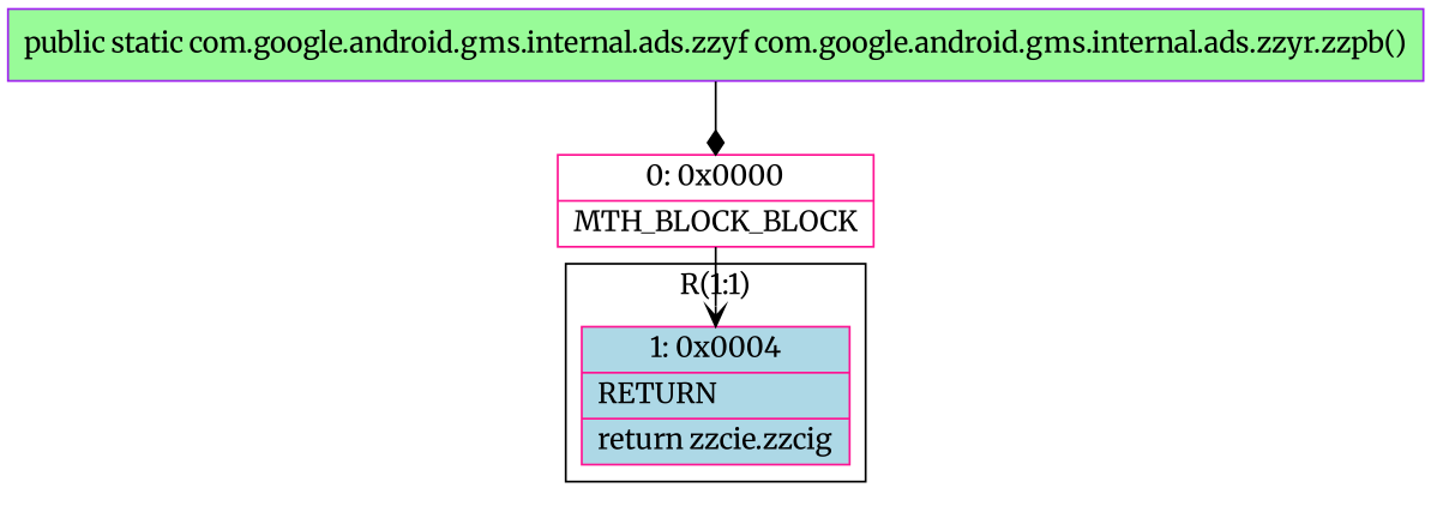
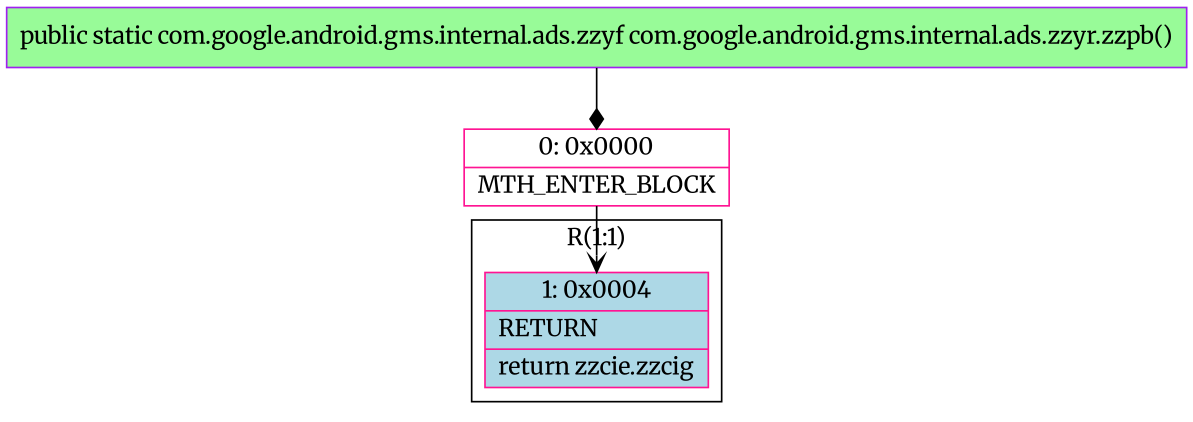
  digraph {
    fontname=Merriweather
    node [color=deeppink shape=record style=filled fontname=Merriweather]
    edge [fontname=Merriweather]
    n1 [label="{1\:\ 0x0004|RETURN\l|return zzcie.zzcig\l}" fillcolor=lightblue]
-   n2 [label="{0\:\ 0x0000|MTH_BLOCK_BLOCK\l}" fillcolor=white]
+   n2 [label="{0\:\ 0x0000|MTH_ENTER_BLOCK\l}" fillcolor=white]
    n3 [label="{public static com.google.android.gms.internal.ads.zzyf com.google.android.gms.internal.ads.zzyr.zzpb() }" fillcolor=palegreen color=purple]
    subgraph cluster_1 {
      label="R(1:1)"
      n1
    }
    n2 -> n1 [arrowhead=vee]
    n3 -> n2 [arrowhead=diamond]
  }
